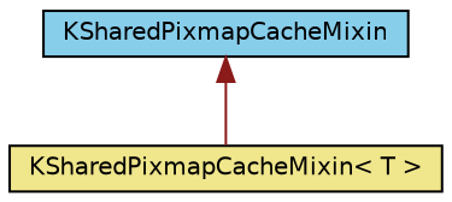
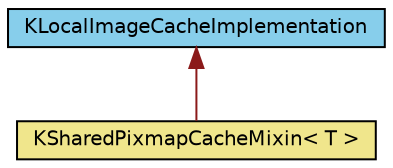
  digraph {
    node [color=black fontname=Helvetica fontsize=10 shape=record style=filled]
-   n1 [fillcolor=skyblue fontcolor=black height=0.2 label=KSharedPixmapCacheMixin width=0.4]
+   n1 [fillcolor=skyblue fontcolor=black height=0.2 label=KLocalImageCacheImplementation width=0.4]
    n2 [fillcolor=khaki height=0.2 label="KSharedPixmapCacheMixin\< T \>" width=0.4]
    n1 -> n2 [color=firebrick4 dir=back fontname=Helvetica fontsize=10 labelfontname=Helvetica labelfontsize=10 style=solid]
  }
